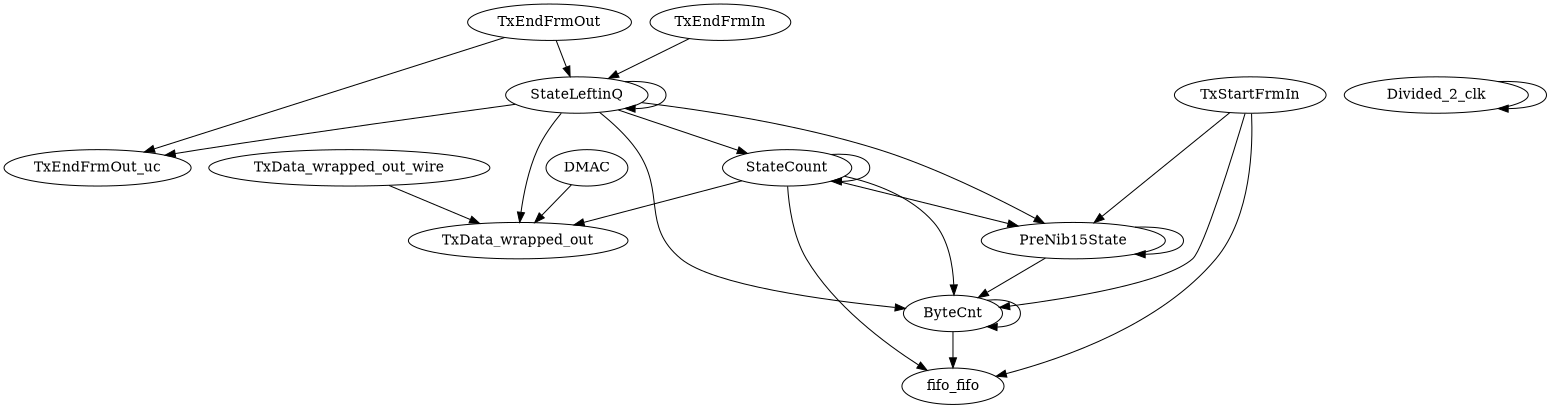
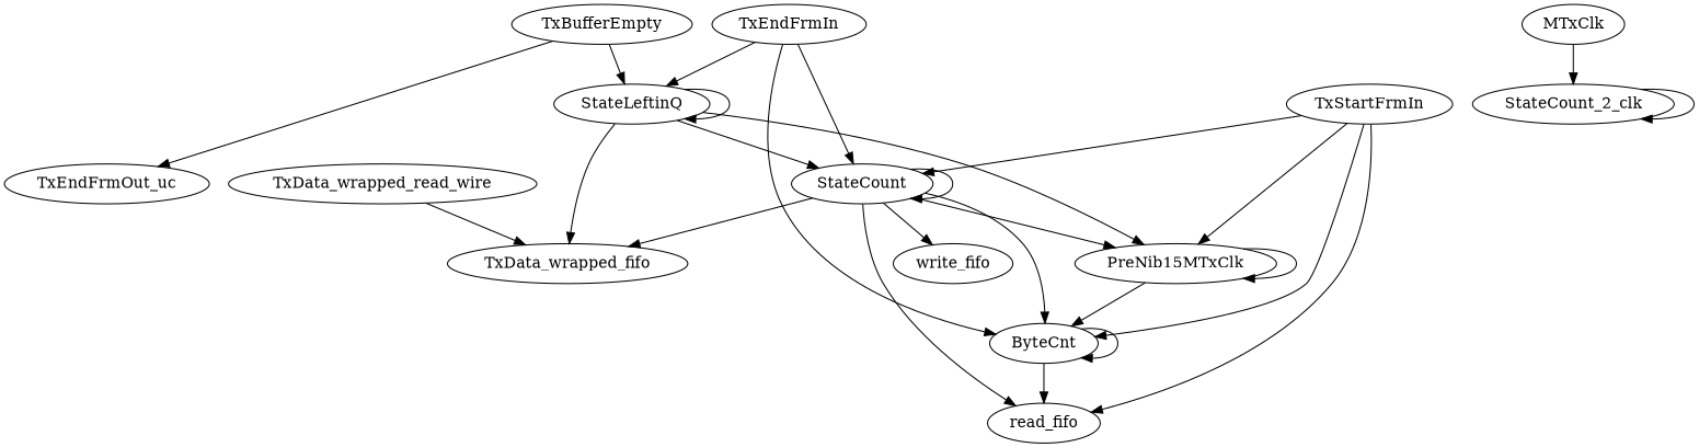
  digraph {
    edge [weight=1.0]
-   DMAC
-   TxData_wrapped_out
+   TxData_wrapped_out [label=TxData_wrapped_fifo]
    StateLeftinQ
    TxEndFrmOut_uc
-   PreNib15State
+   PreNib15State [label=PreNib15MTxClk]
    ByteCnt
    StateCount
-   read_fifo [label=fifo_fifo]
-   TxBufferEmpty [label=TxEndFrmOut]
+   read_fifo
+   TxBufferEmpty
+   write_fifo
    TxStartFrmIn
-   Divided_2_clk
+   MTxClk
+   Divided_2_clk [label=StateCount_2_clk]
    TxEndFrmIn
-   TxData_wrapped_out_wire
-   DMAC -> TxData_wrapped_out [weight=6.0]
+   TxData_wrapped_out_wire [label=TxData_wrapped_read_wire]
    StateLeftinQ -> TxData_wrapped_out [weight=14.0]
    StateLeftinQ -> StateLeftinQ [weight=2.0]
-   StateLeftinQ -> TxEndFrmOut_uc
    StateLeftinQ -> PreNib15State
-   StateLeftinQ -> ByteCnt
+   TxEndFrmIn -> ByteCnt
    StateLeftinQ -> StateCount [weight=14.0]
    PreNib15State -> PreNib15State
    PreNib15State -> ByteCnt
    ByteCnt -> ByteCnt
    ByteCnt -> read_fifo [weight=13.0]
    StateCount -> TxData_wrapped_out [weight=14.0]
    StateCount -> PreNib15State [weight=2.0]
    StateCount -> ByteCnt [weight=2.0]
    StateCount -> StateCount [weight=2.0]
    StateCount -> read_fifo [weight=14.0]
+   StateCount -> write_fifo [weight=2.0]
    TxBufferEmpty -> StateLeftinQ [weight=2.0]
    TxBufferEmpty -> TxEndFrmOut_uc
    TxStartFrmIn -> PreNib15State
    TxStartFrmIn -> ByteCnt
+   TxStartFrmIn -> StateCount [weight=2.0]
    TxStartFrmIn -> read_fifo [weight=14.0]
+   MTxClk -> Divided_2_clk
    Divided_2_clk -> Divided_2_clk
    TxEndFrmIn -> StateLeftinQ [weight=2.0]
+   TxEndFrmIn -> StateCount [weight=2.0]
    TxData_wrapped_out_wire -> TxData_wrapped_out
  }
